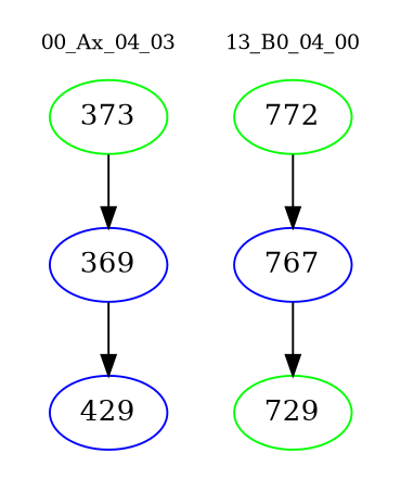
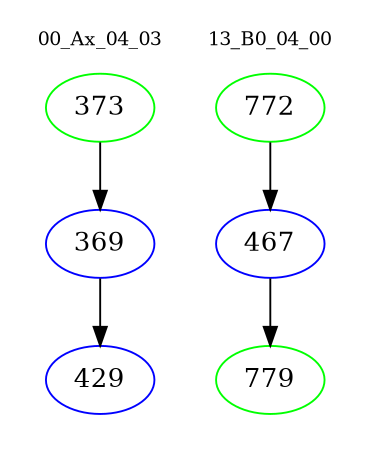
  digraph {
    node [color=green]
    edge [color=black]
    n1 [label=373]
    n2 [color=blue label=369]
    n3 [color=blue label=429]
    n4 [label=772]
-   n5 [color=blue label=767]
-   n6 [label=729]
+   n5 [color=blue label=467]
+   n6 [label=779]
    subgraph cluster_1 {
      color=white
      fontsize=10
      label="00_Ax_04_03"
      n1
      n2
      n3
    }
    subgraph cluster_2 {
      color=white
      fontsize=10
      label="13_B0_04_00"
      n4
      n5
      n6
    }
    n1 -> n2
    n2 -> n3
    n4 -> n5
    n5 -> n6
  }
